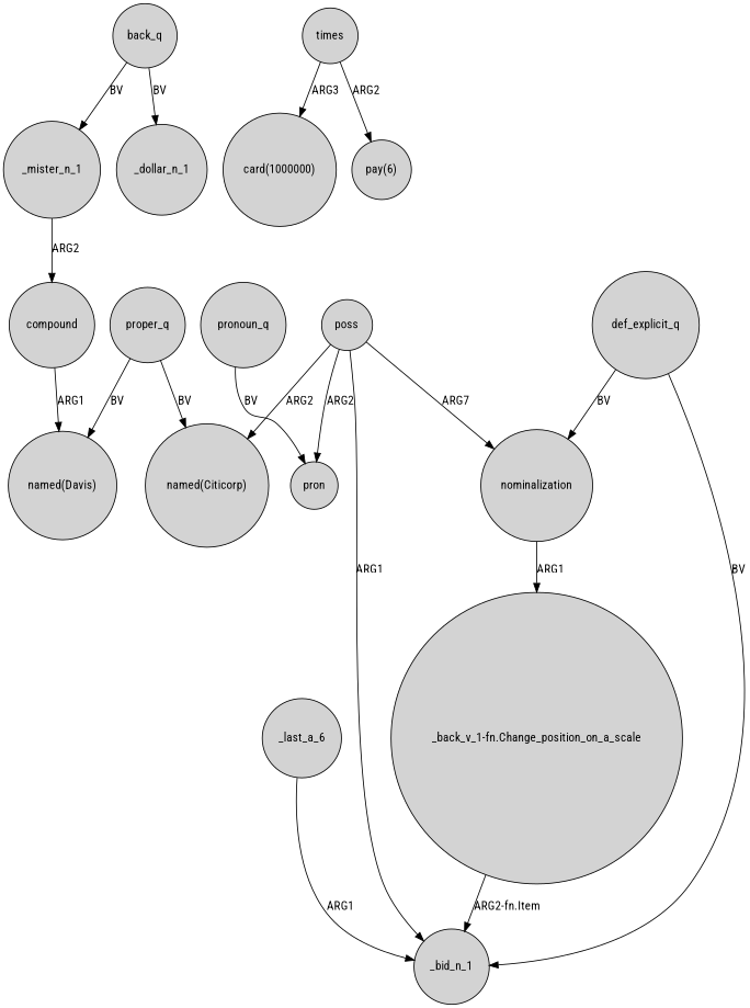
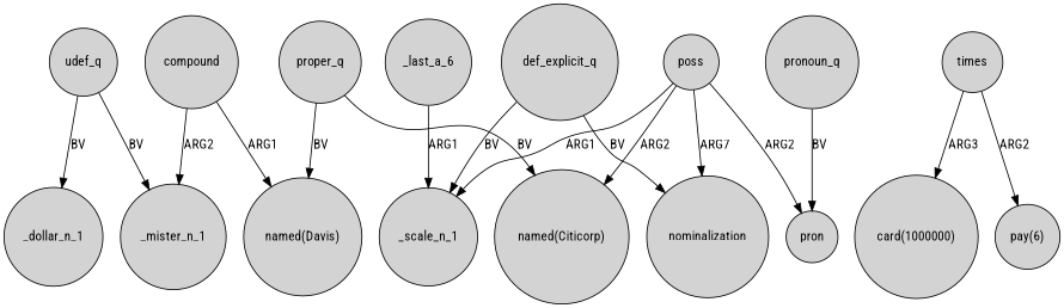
  digraph {
    fontname="Roboto Condensed"
    node [fontname="Roboto Condensed" shape=circle style=filled]
    edge [fontname="Roboto Condensed"]
    compound
    _mister_n_1
    "named(Davis)"
    n4 [label=_last_a_6]
-   _bid_n_1
+   _bid_n_1 [label=_scale_n_1]
    poss
    nominalization
    pron
    "named(Citicorp)"
-   "_back_v_1-fn.Change_position_on_a_scale"
    proper_q
    times
    "card(1000000)"
    n14 [label="pay(6)"]
-   udef_q [label=back_q]
+   udef_q
    _dollar_n_1
    pronoun_q
    def_explicit_q
-   _mister_n_1 -> compound [label=ARG2]
+   compound -> _mister_n_1 [label=ARG2]
    compound -> "named(Davis)" [label=ARG1]
    n4 -> _bid_n_1 [label=ARG1]
    poss -> _bid_n_1 [label=ARG1]
    poss -> nominalization [label=ARG7]
    poss -> pron [label=ARG2]
    poss -> "named(Citicorp)" [label=ARG2]
-   nominalization -> "_back_v_1-fn.Change_position_on_a_scale" [label=ARG1]
-   "_back_v_1-fn.Change_position_on_a_scale" -> _bid_n_1 [label="ARG2-fn.Item"]
    proper_q -> "named(Davis)" [label=BV]
    proper_q -> "named(Citicorp)" [label=BV]
    times -> "card(1000000)" [label=ARG3]
    times -> n14 [label=ARG2]
    udef_q -> _mister_n_1 [label=BV]
    udef_q -> _dollar_n_1 [label=BV]
    pronoun_q -> pron [label=BV]
    def_explicit_q -> _bid_n_1 [label=BV]
    def_explicit_q -> nominalization [label=BV]
  }
